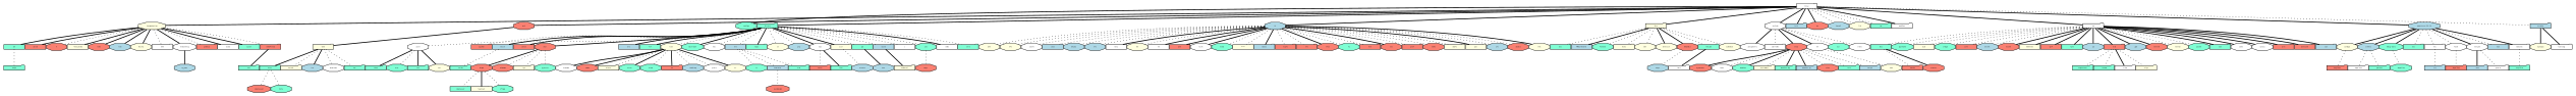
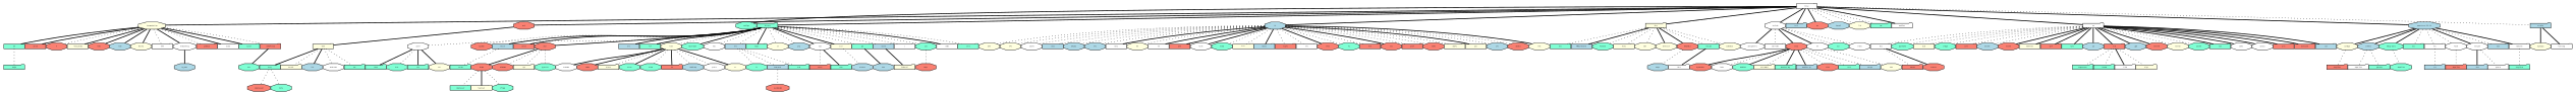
  digraph {
    fontname="Source Code Pro"
    nodesep=.01
    rankdir=TB
    node [fillcolor=aquamarine fontname="Source Code Pro" fontsize=4 shape=folder style=filled]
    edge [arrowhead=none arrowtail=none fontname="Source Code Pro" style=dotted]
    n1 [fillcolor=white height=.05 label=linux]
    n2 [fillcolor=lightyellow height=.05 label=Documentation shape=octagon]
    n3 [fillcolor=salmon height=.05 label=arch shape=octagon]
    n4 [height=.05 label=configs shape=octagon]
    n5 [height=.05 label=drivers]
    n6 [fillcolor=lightblue height=.05 label=fs shape=octagon]
    n7 [fillcolor=lightyellow height=.05 label=ibcs]
    n8 [fillcolor=white height=.05 label=include shape=octagon]
    n9 [fillcolor=lightblue height=.05 label=init]
    n10 [fillcolor=salmon height=.05 label=ipc shape=octagon]
    n11 [fillcolor=lightblue height=.05 label=kernel shape=octagon]
    n12 [fillcolor=lightyellow height=.05 label=lib shape=octagon]
    n13 [height=.05 label=mm]
    n14 [fillcolor=white height=.05 label=modules]
    n15 [fillcolor=white height=.05 label=net]
    n16 [fillcolor=lightblue height=.05 label="pcmcia-cs-3.0.14" shape=octagon]
    n17 [fillcolor=lightblue height=.05 label=scripts]
    n18 [height=.05 label=arm]
    n19 [fillcolor=salmon height=.05 label=cdrom]
    n20 [fillcolor=salmon height=.05 label=fb shape=octagon]
    n21 [fillcolor=lightyellow height=.05 label=filesystems]
    n22 [fillcolor=salmon height=.05 label=i386 shape=octagon]
    n23 [fillcolor=lightblue height=.05 label=isdn shape=octagon]
    n24 [fillcolor=lightyellow height=.05 label=kbuild shape=octagon]
    n25 [fillcolor=white height=.05 label=m67k]
    n26 [fillcolor=white height=.05 label=networking shape=octagon]
    n27 [fillcolor=salmon height=.05 label=powerpc]
    n28 [fillcolor=white height=.05 label=sound]
    n29 [height=.05 label=sysctl]
    n30 [fillcolor=salmon height=.05 label=video4linux]
    n31 [fillcolor=lightyellow height=.05 label=i386]
    n32 [fillcolor=white height=.05 label=acorn shape=octagon]
-   n33 [fillcolor=salmon height=.05 label=ap1000]
+   n33 [fillcolor=salmon height=.05 label=ap1000 shape=octagon]
    n34 [fillcolor=lightblue height=.05 label=block]
    n35 [fillcolor=salmon height=.05 label=cdrom]
    n36 [fillcolor=salmon height=.05 label=char shape=octagon]
    n37 [fillcolor=lightblue height=.05 label=dio]
    n38 [height=.05 label=fc4]
    n39 [fillcolor=lightyellow height=.05 label=isdn shape=octagon]
    n40 [height=.05 label=macintosh shape=octagon]
    n41 [fillcolor=white height=.05 label=misc shape=octagon]
    n42 [fillcolor=lightblue height=.05 label=net]
    n43 [height=.05 label=nubus]
    n44 [fillcolor=lightyellow height=.05 label=pci shape=octagon]
    n45 [fillcolor=lightblue height=.05 label=pnp shape=octagon]
    n46 [fillcolor=white height=.05 label=sbus shape=octagon]
    n47 [fillcolor=lightyellow height=.05 label=scsi]
    n48 [height=.05 label=sgi]
    n49 [fillcolor=lightblue height=.05 label=sound]
    n50 [fillcolor=white height=.05 label=tc]
    n51 [height=.05 label=usb shape=octagon]
    n52 [fillcolor=white height=.05 label=video]
    n53 [height=.05 label=zorro]
    n54 [fillcolor=lightyellow height=.05 label=adfs shape=octagon]
    n55 [fillcolor=lightyellow height=.05 label=affs shape=octagon]
    n56 [fillcolor=white height=.05 label=autofs shape=octagon]
    n57 [fillcolor=lightblue height=.05 label=coda]
    n58 [fillcolor=lightblue height=.05 label=devpts shape=octagon]
    n59 [fillcolor=lightblue height=.05 label=efs shape=octagon]
    n60 [fillcolor=white height=.05 label=ext2]
    n61 [fillcolor=lightyellow height=.05 label=fat shape=octagon]
    n62 [fillcolor=white height=.05 label=hfs]
    n63 [fillcolor=salmon height=.05 label=hpfs]
    n64 [fillcolor=white height=.05 label=isofs shape=octagon]
    n65 [height=.05 label=lockd shape=octagon]
    n66 [fillcolor=lightyellow height=.05 label=minix]
    n67 [fillcolor=lightblue height=.05 label=msdos]
    n68 [fillcolor=salmon height=.05 label=ncpfs]
-   n69 [fillcolor=salmon height=.05 label=nfs]
+   n69 [fillcolor=white height=.05 label=nfs]
    n70 [fillcolor=salmon height=.05 label=nfsd shape=octagon]
    n71 [height=.05 label=nls shape=octagon]
    n72 [fillcolor=salmon height=.05 label=ntfs]
    n73 [fillcolor=salmon height=.05 label=proc shape=octagon]
    n74 [fillcolor=salmon height=.05 label=qnx4]
    n75 [fillcolor=salmon height=.05 label=romfs shape=octagon]
    n76 [fillcolor=lightyellow height=.05 label=smbfs]
    n77 [fillcolor=lightyellow height=.05 label=sysv]
    n78 [fillcolor=lightblue height=.05 label=ufs shape=octagon]
    n79 [fillcolor=salmon height=.05 label=umsdos shape=octagon]
    n80 [fillcolor=lightyellow height=.05 label=vfat shape=octagon]
    n81 [height=.05 label=Doc]
    n82 [fillcolor=lightblue height=.05 label="PROD.Patches"]
    n83 [height=.05 label=Patches shape=octagon]
    n84 [fillcolor=lightyellow height=.05 label=Tools]
    n85 [fillcolor=lightyellow height=.05 label=VSYS shape=octagon]
    n86 [fillcolor=lightyellow height=.05 label=devtrace shape=octagon]
    n87 [fillcolor=salmon height=.05 label=iBCSemul shape=octagon]
    n88 [height=.05 label=include]
    n89 [fillcolor=lightyellow height=.05 label=x286emul shape=octagon]
    n90 [fillcolor=white height=.05 label="asm-generic" shape=octagon]
    n91 [fillcolor=white height=.05 label="asm-i386"]
    n92 [fillcolor=salmon height=.05 label=linux shape=octagon]
    n93 [fillcolor=white height=.05 label=net shape=octagon]
    n94 [height=.05 label=scsi shape=octagon]
    n95 [fillcolor=white height=.05 label=video shape=octagon]
-   n96 [height=.05 label=802]
+   n96 [fillcolor=white height=.05 label=802]
    n97 [height=.05 label=appletalk shape=octagon]
    n98 [fillcolor=lightyellow height=.05 label=ax25]
    n99 [height=.05 label=bridge shape=octagon]
    n100 [fillcolor=salmon height=.05 label=core]
    n101 [fillcolor=lightblue height=.05 label=decnet shape=octagon]
    n102 [fillcolor=salmon height=.05 label=econet shape=octagon]
    n103 [fillcolor=lightyellow height=.05 label=ethernet]
    n104 [fillcolor=salmon height=.05 label=ipv4]
    n105 [height=.05 label=ipv6]
    n106 [fillcolor=lightblue height=.05 label=ipx shape=octagon]
    n107 [fillcolor=salmon height=.05 label=irda]
    n108 [fillcolor=lightblue height=.05 label=lapb shape=octagon]
    n109 [fillcolor=salmon height=.05 label=netlink shape=octagon]
    n110 [fillcolor=lightyellow height=.05 label=netrom shape=octagon]
    n111 [height=.05 label=packet shape=octagon]
    n112 [height=.05 label=rose]
    n113 [fillcolor=white height=.05 label=sched shape=octagon]
    n114 [fillcolor=white height=.05 label=sunrpc shape=octagon]
    n115 [fillcolor=salmon height=.05 label=unix]
    n116 [fillcolor=salmon height=.05 label=wanrouter]
    n117 [fillcolor=lightblue height=.05 label=x25]
    n118 [fillcolor=lightyellow height=.05 label=cardmgr shape=octagon]
    n119 [fillcolor=lightblue height=.05 label=clients shape=octagon]
    n120 [height=.05 label="debug-tools" shape=octagon]
    n121 [height=.05 label=doc]
    n122 [fillcolor=white height=.05 label=etc]
    n123 [fillcolor=white height=.05 label=flash shape=octagon]
    n124 [fillcolor=white height=.05 label=include shape=octagon]
    n125 [fillcolor=lightblue height=.05 label=man]
    n126 [fillcolor=white height=.05 label=modules]
    n127 [fillcolor=lightyellow height=.05 label=ksymoops shape=octagon]
    n128 [fillcolor=white height=.05 label=lxdialog]
    n129 [height=.05 label=nwfpe]
    n130 [fillcolor=lightblue height=.05 label=ip_masq shape=octagon]
-   n131 [height=.05 label=bttv]
+   n131 [height=.05 label=bttv shape=octagon]
    n132 [height=.05 label=boot]
    n133 [fillcolor=lightyellow height=.05 label=kernel]
    n134 [fillcolor=lightblue height=.05 label=lib shape=octagon]
    n135 [fillcolor=white height=.05 label="math-emu" shape=octagon]
    n136 [height=.05 label=mm]
    n137 [fillcolor=salmon height=.05 label=compressed shape=octagon]
    n138 [height=.05 label=tools shape=octagon]
    n139 [height=.05 label=block]
    n140 [height=.05 label=char shape=octagon]
    n141 [height=.05 label=net]
    n142 [fillcolor=lightyellow height=.05 label=scsi shape=octagon]
    n143 [height=.05 label=paride]
    n144 [fillcolor=salmon height=.05 label=ftape shape=octagon]
    n145 [fillcolor=salmon height=.05 label=hfmodem shape=octagon]
    n146 [fillcolor=lightyellow height=.05 label=ip2]
    n147 [height=.05 label=joystick shape=octagon]
    n148 [fillcolor=white height=.05 label=act2000 shape=octagon]
    n149 [fillcolor=salmon height=.05 label=avmb1 shape=octagon]
    n150 [fillcolor=lightyellow height=.05 label=divert]
    n151 [height=.05 label=eicon shape=octagon]
    n152 [height=.05 label=hisax shape=octagon]
    n153 [fillcolor=salmon height=.05 label=icn]
    n154 [fillcolor=lightblue height=.05 label=isdnloop shape=octagon]
    n155 [fillcolor=white height=.05 label=pcbit shape=octagon]
    n156 [fillcolor=lightyellow height=.05 label=sc shape=octagon]
    n157 [height=.05 label=fc shape=octagon]
    n158 [fillcolor=lightblue height=.05 label=hamradio]
    n159 [height=.05 label=irda]
    n160 [fillcolor=salmon height=.05 label=audio]
    n161 [height=.05 label=char]
    n162 [fillcolor=lightblue height=.05 label=aic7xxx shape=octagon]
    n163 [fillcolor=lightblue height=.05 label=char shape=octagon]
    n164 [fillcolor=lightyellow height=.05 label=lowlevel]
    n165 [fillcolor=salmon height=.05 label=maps shape=octagon]
    n166 [height=.05 label=compressor]
    n167 [fillcolor=lightyellow height=.05 label=lowlevel]
    n168 [height=.05 label=zftape shape=octagon]
    n169 [fillcolor=salmon height=.05 label=soundmodem shape=octagon]
    n170 [fillcolor=lightblue height=.05 label=maps shape=octagon]
    n171 [fillcolor=white height=.05 label=ibcs]
    n172 [fillcolor=salmon height=.05 label=byteorder shape=octagon]
    n173 [fillcolor=white height=.05 label=lockd shape=octagon]
    n174 [height=.05 label=modules shape=octagon]
    n175 [fillcolor=lightyellow height=.05 label="arch-BOOT"]
    n176 [height=.05 label="modules-smp"]
    n177 [fillcolor=lightblue height=.05 label="modules-up"]
    n178 [fillcolor=salmon height=.05 label=nfsd shape=octagon]
    n179 [height=.05 label=raid]
    n180 [fillcolor=lightblue height=.05 label=sunrpc]
    n181 [fillcolor=lightyellow height=.05 label=irda shape=octagon]
    n182 [fillcolor=salmon height=.05 label=pseudo]
    n183 [fillcolor=salmon height=.05 label=transit shape=octagon]
    n184 [height=.05 label=compressors]
    n185 [height=.05 label=ircomm]
    n186 [fillcolor=white height=.05 label=irlan]
    n187 [fillcolor=lightyellow height=.05 label=irlpt]
    n188 [fillcolor=salmon height=.05 label=".depfiles"]
    n189 [fillcolor=white height=.05 label=".depfiles"]
    n190 [height=.05 label=patches]
    n191 [height=.05 label=".depfiles" shape=octagon]
    n192 [fillcolor=lightblue height=.05 label=cis]
    n193 [fillcolor=salmon height=.05 label=".depfiles"]
    n194 [fillcolor=lightblue height=.05 label=linux]
    n195 [fillcolor=white height=.05 label=pcmcia]
    n196 [height=.05 label=".depfiles"]
    n1 -> n2 [style=bold]
    n1 -> n3 [style=bold]
    n1 -> n4 [style=bold]
    n1 -> n5 [style=bold]
    n1 -> n6 [style=bold]
    n1 -> n7 [style=bold]
    n1 -> n8 [style=bold]
    n1 -> n9 [style=bold]
    n1 -> n10 [style=bold]
    n1 -> n11
    n1 -> n12
    n1 -> n13
    n1 -> n14 [style=bold]
    n1 -> n15 [style=bold]
    n1 -> n16 [style=bold]
    n1 -> n17
    n2 -> n18 [style=bold]
    n2 -> n19 [style=bold]
    n2 -> n20
    n2 -> n21 [style=bold]
    n2 -> n22 [style=bold]
    n2 -> n23 [style=bold]
    n2 -> n24 [style=bold]
    n2 -> n25
    n2 -> n26 [style=bold]
    n2 -> n27
    n2 -> n28 [style=bold]
    n2 -> n29 [style=bold]
    n2 -> n30
    n3 -> n31 [style=bold]
    n5 -> n32
    n5 -> n33
    n5 -> n34 [style=bold]
    n5 -> n35 [style=bold]
    n5 -> n36 [style=bold]
    n5 -> n37 [style=bold]
    n5 -> n38 [style=bold]
    n5 -> n39
    n5 -> n40 [style=bold]
    n5 -> n41
    n5 -> n42
    n5 -> n43 [style=bold]
    n5 -> n44
    n5 -> n45
    n5 -> n46 [style=bold]
    n5 -> n47 [style=bold]
    n5 -> n48
    n5 -> n49
    n5 -> n50
    n5 -> n51
    n5 -> n52 [style=bold]
    n5 -> n53
    n6 -> n54
    n6 -> n55
    n6 -> n56
    n6 -> n57
    n6 -> n58
    n6 -> n59
    n6 -> n60 [style=bold]
    n6 -> n61
    n6 -> n62 [style=bold]
    n6 -> n63 [style=bold]
    n6 -> n64 [style=bold]
    n6 -> n65
    n6 -> n66
    n6 -> n67 [style=bold]
    n6 -> n68
    n6 -> n69
    n6 -> n70 [style=bold]
    n6 -> n71
    n6 -> n72
    n6 -> n73 [style=bold]
    n6 -> n74
    n6 -> n75
    n6 -> n76
    n6 -> n77 [style=bold]
    n6 -> n78
    n6 -> n79
    n6 -> n80 [style=bold]
    n7 -> n81
    n7 -> n82 [style=bold]
    n7 -> n83
    n7 -> n84
    n7 -> n85
    n7 -> n86 [style=bold]
    n7 -> n87 [style=bold]
    n7 -> n88
    n7 -> n89
    n8 -> n90 [style=bold]
    n8 -> n91
    n8 -> n92 [style=bold]
    n8 -> n93 [style=bold]
    n8 -> n94
    n8 -> n95
    n15 -> n96
    n15 -> n97
    n15 -> n98
    n15 -> n99
    n15 -> n100
    n15 -> n101
    n15 -> n102 [style=bold]
    n15 -> n103 [style=bold]
    n15 -> n104 [style=bold]
    n15 -> n105 [style=bold]
    n15 -> n106 [style=bold]
    n15 -> n107 [style=bold]
    n15 -> n108 [style=bold]
    n15 -> n109 [style=bold]
    n15 -> n110
    n15 -> n111
    n15 -> n112 [style=bold]
    n15 -> n113 [style=bold]
    n15 -> n114 [style=bold]
    n15 -> n115 [style=bold]
    n15 -> n116 [style=bold]
    n15 -> n117 [style=bold]
    n16 -> n118 [style=bold]
    n16 -> n119 [style=bold]
    n16 -> n120 [style=bold]
    n16 -> n121
    n16 -> n122
    n16 -> n123
    n16 -> n124 [style=bold]
    n16 -> n125
    n16 -> n126 [style=bold]
    n17 -> n127 [style=bold]
    n17 -> n128 [style=bold]
    n18 -> n129
    n26 -> n130 [style=bold]
    n30 -> n131 [style=bold]
    n31 -> n132 [style=bold]
    n31 -> n133
    n31 -> n134 [style=bold]
    n31 -> n135
    n31 -> n136
    n32 -> n139 [style=bold]
    n32 -> n140
    n32 -> n141 [style=bold]
    n32 -> n142 [style=bold]
    n34 -> n143
    n36 -> n144 [style=bold]
    n36 -> n145
    n36 -> n146
    n36 -> n147
    n39 -> n148 [style=bold]
    n39 -> n149 [style=bold]
    n39 -> n150
    n39 -> n151 [style=bold]
    n39 -> n152
    n39 -> n153 [style=bold]
    n39 -> n154
    n39 -> n155
    n39 -> n156 [style=bold]
    n42 -> n157
    n42 -> n158
    n42 -> n159
    n46 -> n160
    n46 -> n161 [style=bold]
    n47 -> n162
    n48 -> n163 [style=bold]
    n49 -> n164 [style=bold]
    n51 -> n165
    n87 -> n170
    n88 -> n171 [style=bold]
    n92 -> n172 [style=bold]
    n92 -> n173
    n92 -> n174 [style=bold]
    n92 -> n175
    n92 -> n176 [style=bold]
    n92 -> n177 [style=bold]
    n92 -> n178
    n92 -> n179
    n92 -> n180
    n93 -> n181
    n96 -> n182
    n96 -> n183 [style=bold]
    n107 -> n184
    n107 -> n185
    n107 -> n186 [style=bold]
    n107 -> n187
    n118 -> n188
    n119 -> n189
    n119 -> n190
    n120 -> n191
    n122 -> n192
    n123 -> n193
    n124 -> n194 [style=bold]
    n124 -> n195
    n126 -> n196
    n132 -> n137
    n132 -> n138
    n144 -> n166
    n144 -> n167 [style=bold]
    n144 -> n168
    n158 -> n169
  }
